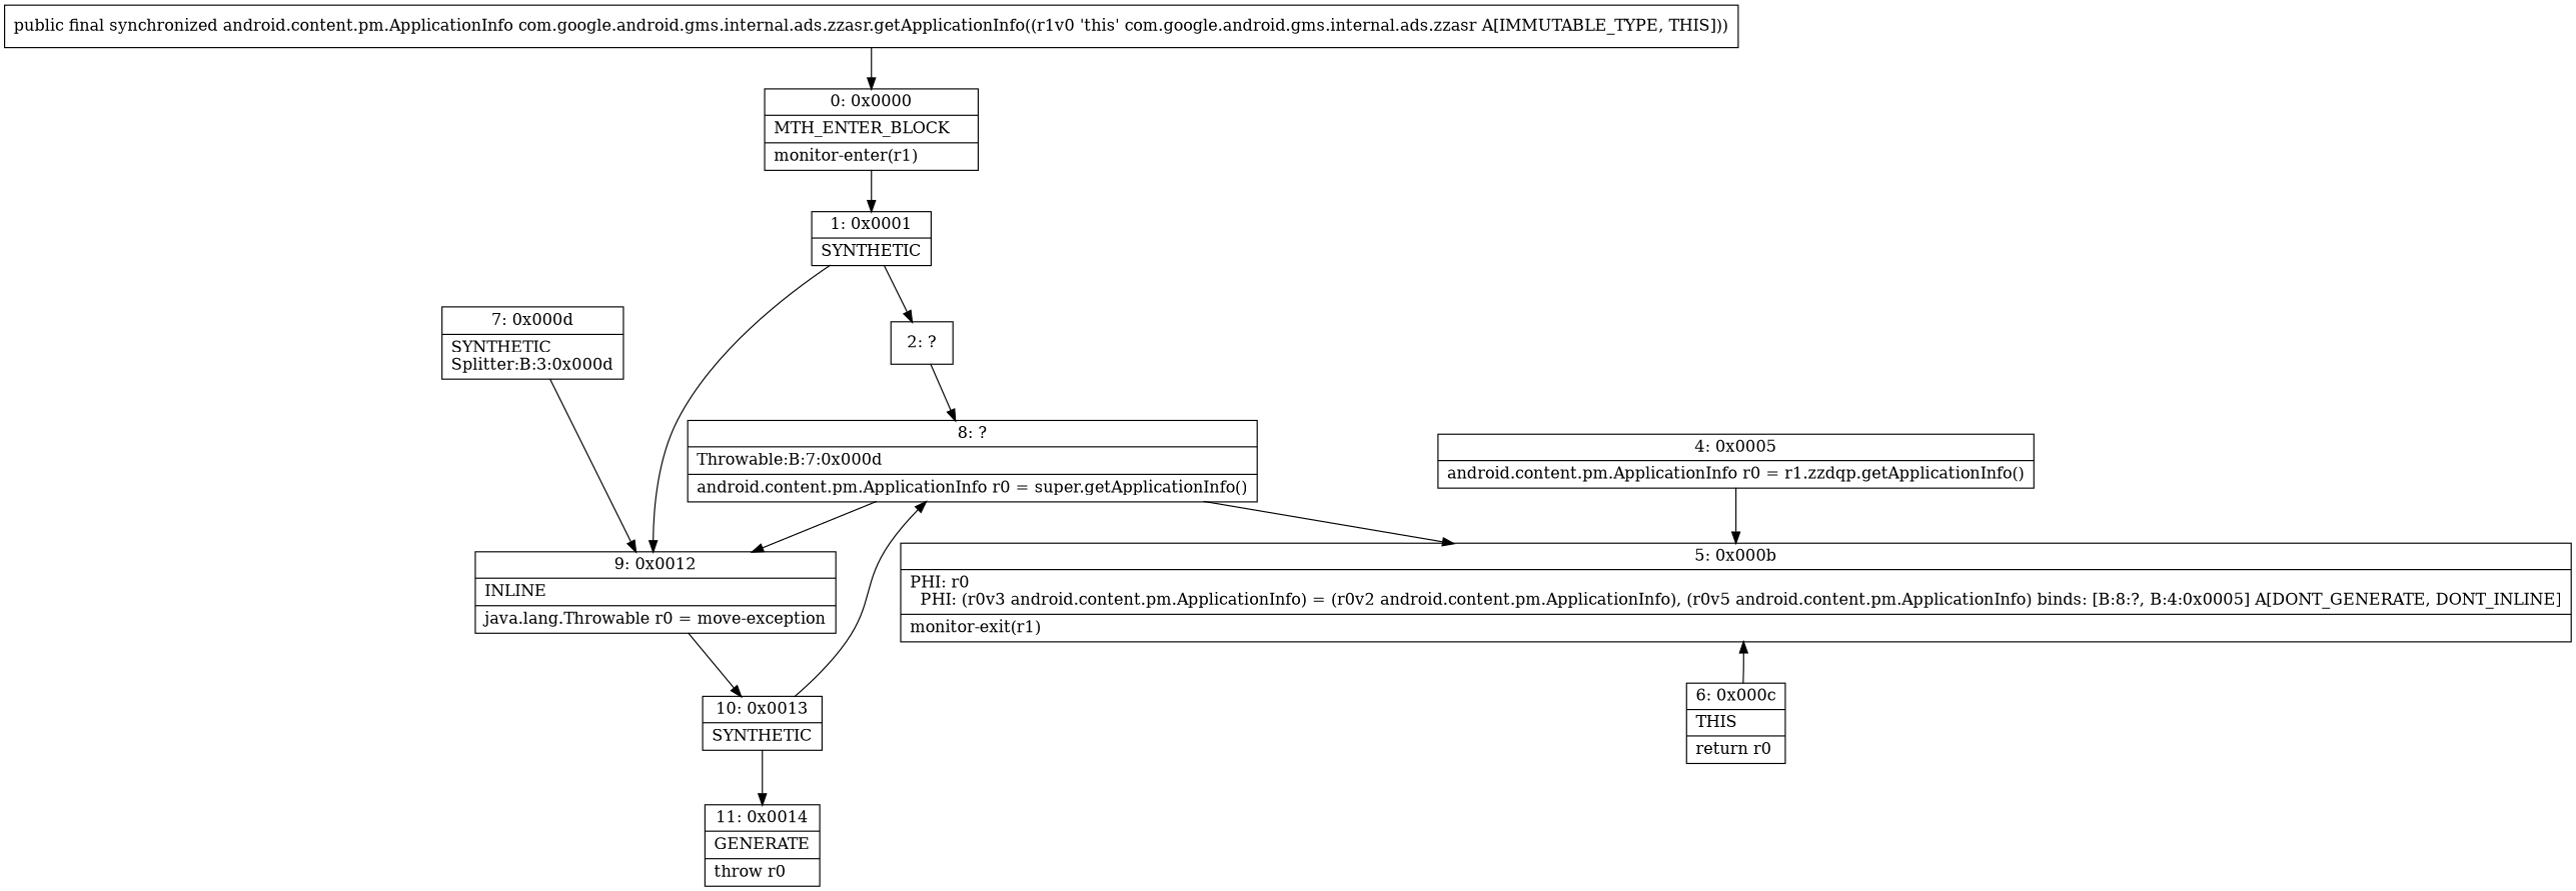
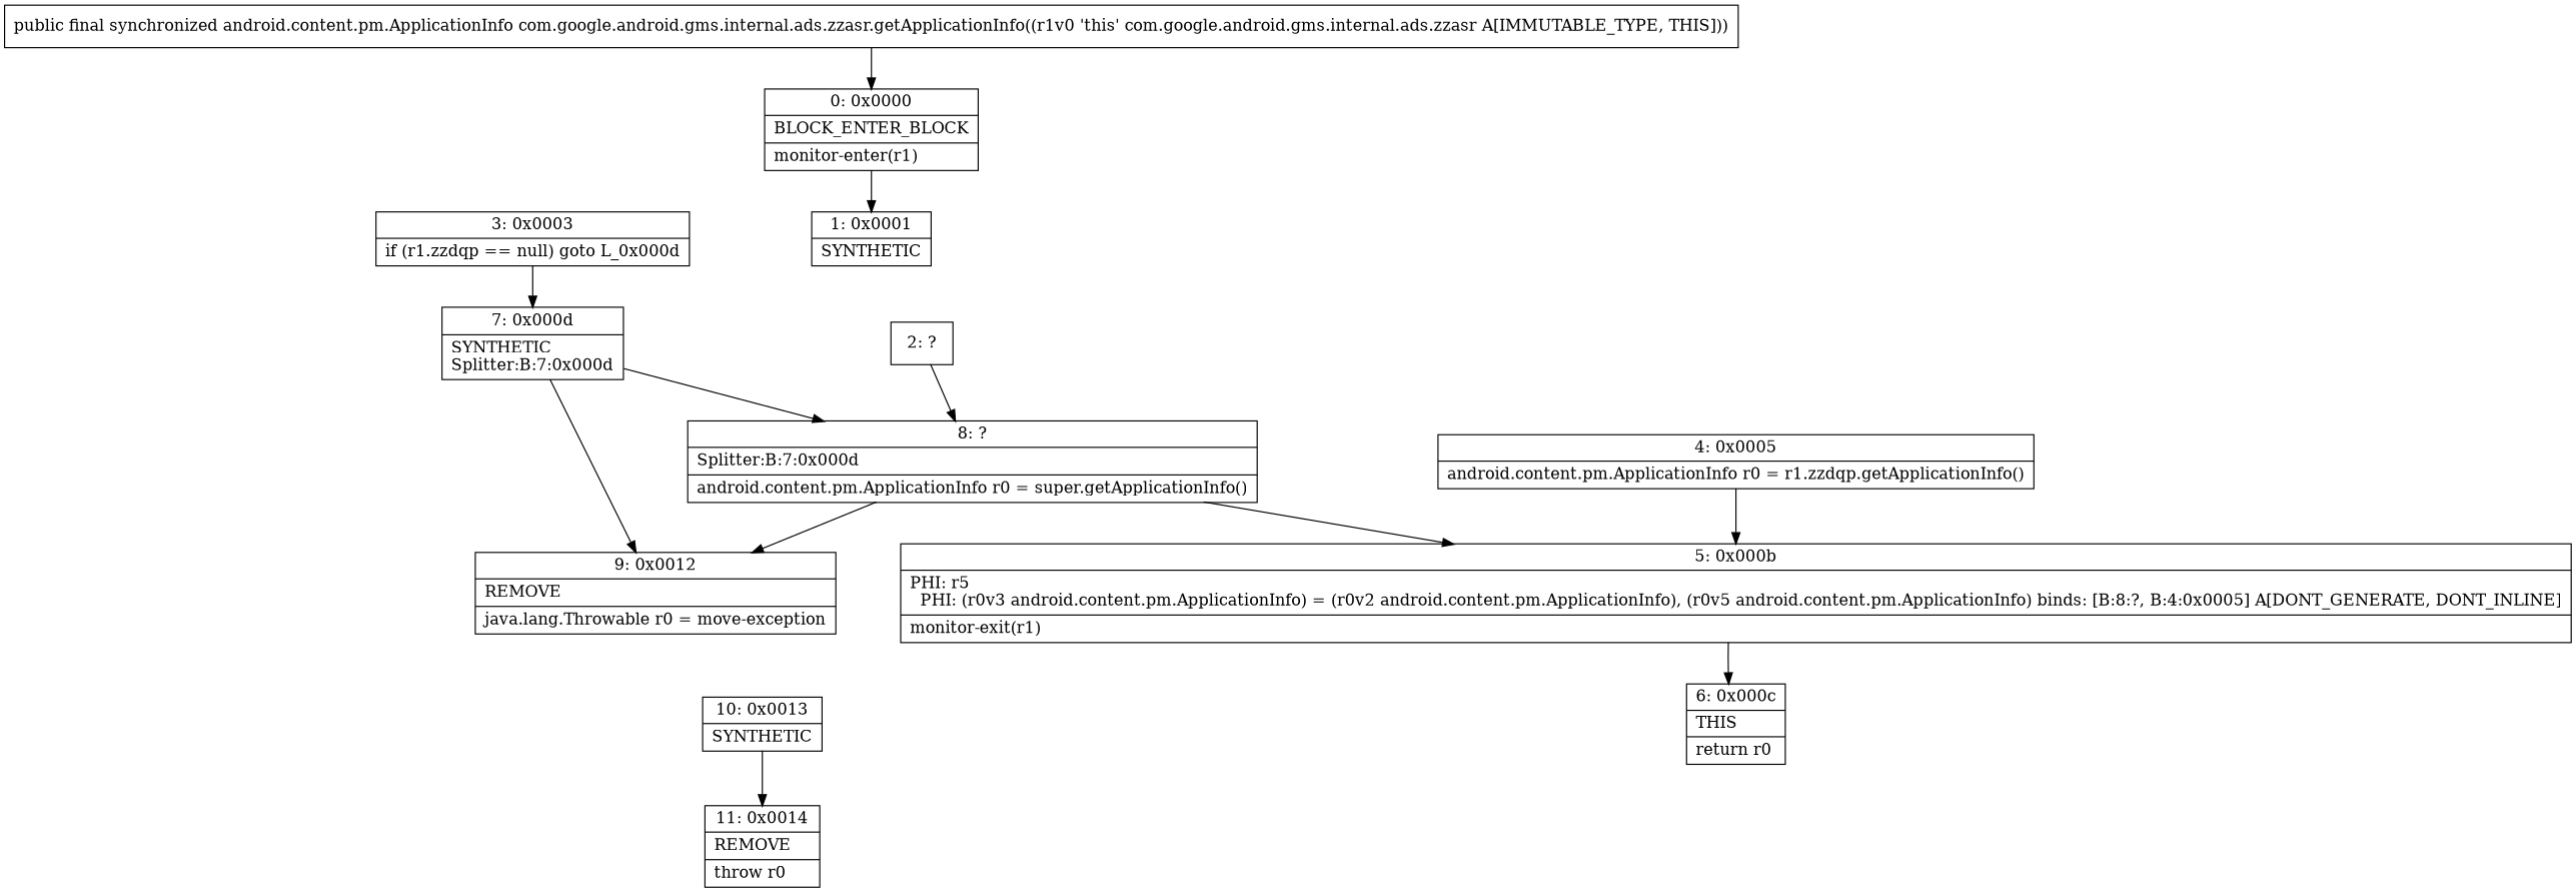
  digraph {
    node [shape=record]
-   n1 [label="{0\:\ 0x0000|MTH_ENTER_BLOCK\l|monitor\-enter(r1)\l}"]
+   n1 [label="{0\:\ 0x0000|BLOCK_ENTER_BLOCK\l|monitor\-enter(r1)\l}"]
    n2 [label="{1\:\ 0x0001|SYNTHETIC\l}"]
    n3 [label="{2\:\ ?}"]
-   n4 [label="{9\:\ 0x0012|INLINE\l|java.lang.Throwable r0 = move\-exception\l}"]
-   n5 [label="{8\:\ ?|Throwable:B:7:0x000d\l|android.content.pm.ApplicationInfo r0 = super.getApplicationInfo()\l}"]
+   n4 [label="{9\:\ 0x0012|REMOVE\l|java.lang.Throwable r0 = move\-exception\l}"]
+   n5 [label="{8\:\ ?|Splitter:B:7:0x000d\l|android.content.pm.ApplicationInfo r0 = super.getApplicationInfo()\l}"]
    n6 [label="{10\:\ 0x0013|SYNTHETIC\l}"]
-   n8 [label="{7\:\ 0x000d|SYNTHETIC\lSplitter:B:3:0x000d\l}"]
+   n7 [label="{3\:\ 0x0003|if (r1.zzdqp == null) goto L_0x000d\l}"]
+   n8 [label="{7\:\ 0x000d|SYNTHETIC\lSplitter:B:7:0x000d\l}"]
    n9 [label="{4\:\ 0x0005|android.content.pm.ApplicationInfo r0 = r1.zzdqp.getApplicationInfo()\l}"]
-   n10 [label="{5\:\ 0x000b|PHI: r0 \l  PHI: (r0v3 android.content.pm.ApplicationInfo) = (r0v2 android.content.pm.ApplicationInfo), (r0v5 android.content.pm.ApplicationInfo) binds: [B:8:?, B:4:0x0005] A[DONT_GENERATE, DONT_INLINE]\l|monitor\-exit(r1)\l}"]
+   n10 [label="{5\:\ 0x000b|PHI: r5 \l  PHI: (r0v3 android.content.pm.ApplicationInfo) = (r0v2 android.content.pm.ApplicationInfo), (r0v5 android.content.pm.ApplicationInfo) binds: [B:8:?, B:4:0x0005] A[DONT_GENERATE, DONT_INLINE]\l|monitor\-exit(r1)\l}"]
    n11 [label="{6\:\ 0x000c|THIS\l|return r0\l}"]
-   n12 [label="{11\:\ 0x0014|GENERATE\l|throw r0\l}"]
+   n12 [label="{11\:\ 0x0014|REMOVE\l|throw r0\l}"]
    n13 [label="{public final synchronized android.content.pm.ApplicationInfo com.google.android.gms.internal.ads.zzasr.getApplicationInfo((r1v0 'this' com.google.android.gms.internal.ads.zzasr A[IMMUTABLE_TYPE, THIS])) }"]
    n1 -> n2
-   n2 -> n3
-   n2 -> n4
    n3 -> n5
-   n4 -> n6
    n5 -> n4
    n5 -> n10
    n6 -> n12
+   n7 -> n8
    n8 -> n4
-   n6 -> n5
+   n8 -> n5
    n9 -> n10
-   n11 -> n10
+   n10 -> n11
    n13 -> n1
  }
